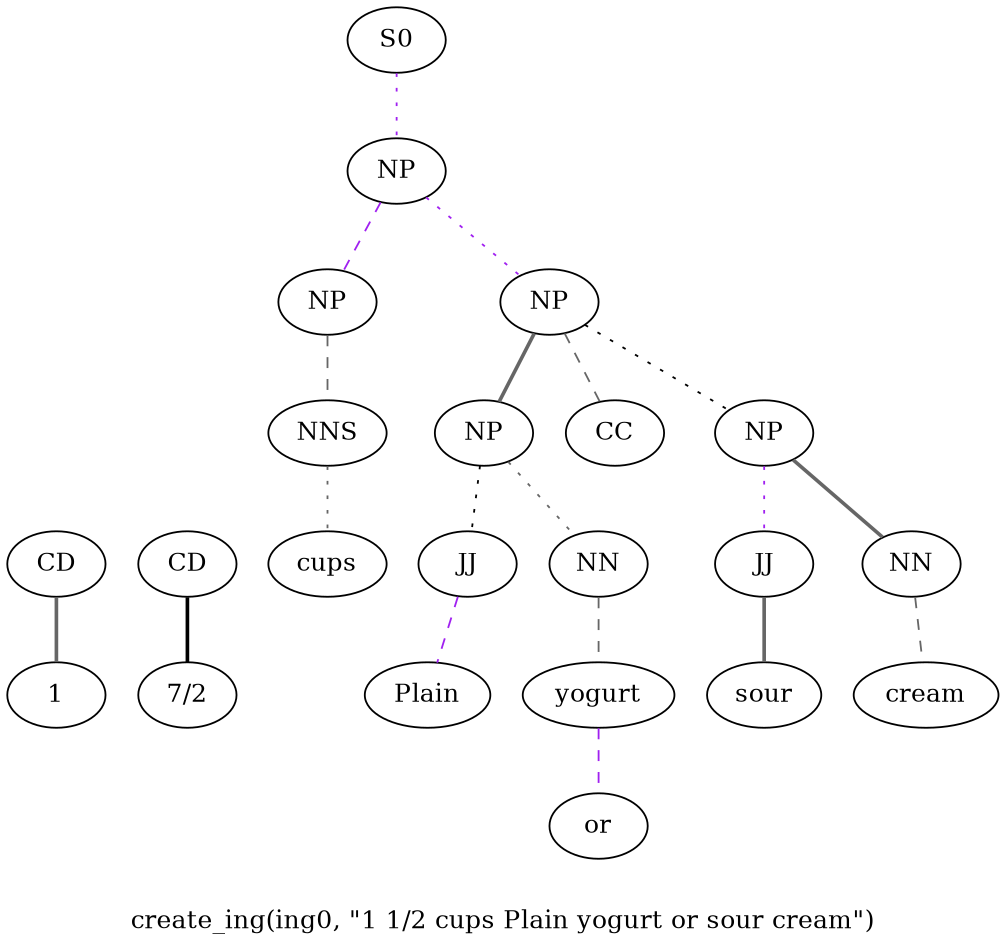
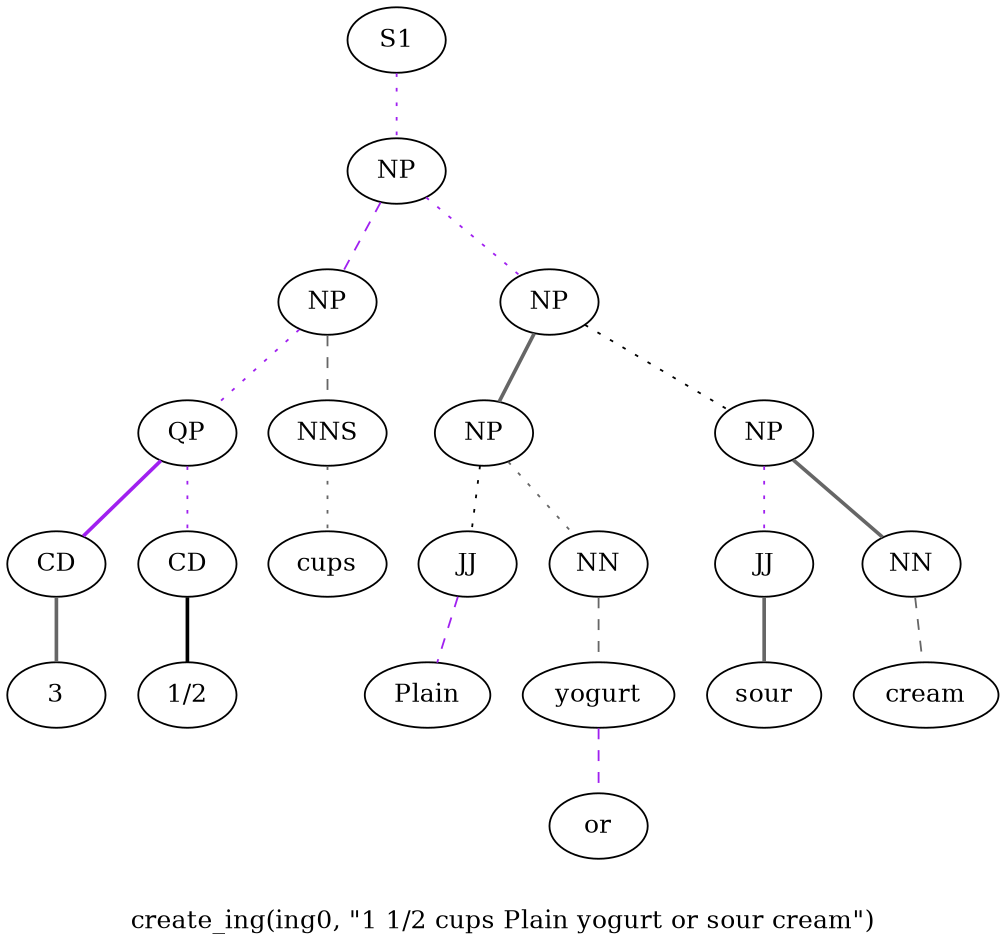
  graph {
    label="create_ing(ing0, \"1 1/2 cups Plain yogurt or sour cream\")"
    edge [color=gray40 style=dotted]
-   n1 [label=S0]
+   n1 [label=S1]
    n2 [label=NP]
    n3 [label=NP]
    n4 [label=NP]
+   n5 [label=QP]
    n6 [label=NNS]
    n7 [label=NP]
-   n8 [label=CC]
    n9 [label=NP]
    n10 [label=CD]
    n11 [label=CD]
    n12 [label=cups]
-   n13 [label=1]
-   n14 [label="7/2"]
+   n13 [label=3]
+   n14 [label="1/2"]
    n15 [label=JJ]
    n16 [label=NN]
    n17 [label=JJ]
    n18 [label=NN]
    n19 [label=Plain]
    n20 [label=yogurt]
    n21 [label=or]
    n22 [label=sour]
    n23 [label=cream]
    n1 -- n2 [color=purple]
    n2 -- n3 [color=purple style=dashed]
    n2 -- n4 [color=purple]
+   n3 -- n5 [color=purple]
    n3 -- n6 [style=dashed]
    n4 -- n7 [style=bold]
-   n4 -- n8 [style=dashed]
    n4 -- n9 [color=black]
+   n5 -- n10 [color=purple style=bold]
+   n5 -- n11 [color=purple]
    n6 -- n12
    n7 -- n15 [color=black]
    n7 -- n16
    n9 -- n17 [color=purple]
    n9 -- n18 [style=bold]
    n10 -- n13 [style=bold]
    n11 -- n14 [color=black style=bold]
    n15 -- n19 [color=purple style=dashed]
    n16 -- n20 [style=dashed]
    n17 -- n22 [style=bold]
    n18 -- n23 [style=dashed]
    n20 -- n21 [color=purple style=dashed]
  }
